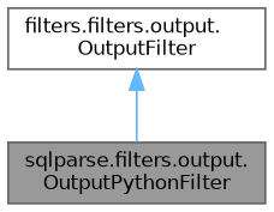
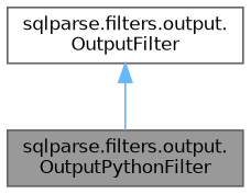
  digraph {
    node [color=gray40 fontname=Helvetica fontsize=10 shape=box style=filled]
    n1 [fillcolor=grey60 fontcolor=black height=0.2 label="sqlparse.filters.output.\lOutputPythonFilter" width=0.4]
-   n2 [fillcolor=white height=0.2 label="filters.filters.output.\lOutputFilter" width=0.4]
+   n2 [fillcolor=white height=0.2 label="sqlparse.filters.output.\lOutputFilter" width=0.4]
    n2 -> n1 [color=steelblue1 dir=back fontname=Helvetica fontsize=10 labelfontname=Helvetica labelfontsize=10 style=solid]
  }
